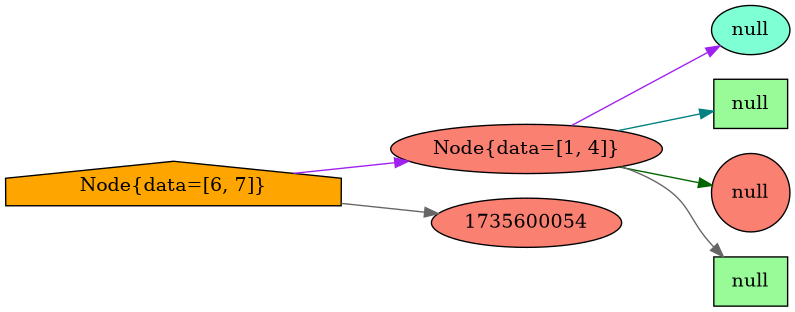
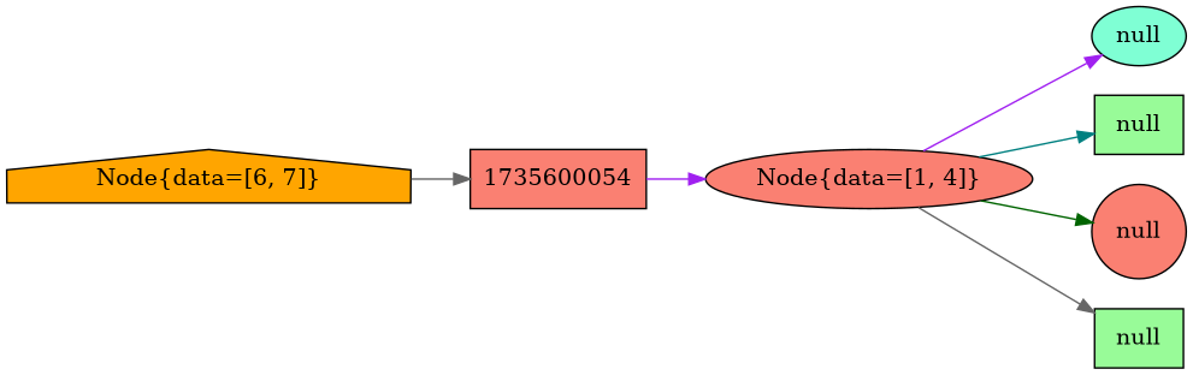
  digraph {
    rankdir=LR
    node [fillcolor=salmon shape=box style=filled]
    edge [color=purple]
    n1 [fillcolor=orange label="Node{data=[6, 7]}" shape=house]
    n2 [label="Node{data=[1, 4]}" shape=ellipse]
-   1735600054 [shape=ellipse]
+   1735600054
    n4 [fillcolor=aquamarine label=null shape=ellipse]
    n5 [fillcolor=palegreen label=null]
    n6 [label=null shape=circle]
    n7 [fillcolor=palegreen label=null]
-   n1 -> n2
+   1735600054 -> n2
    n1 -> 1735600054 [color=gray40]
    n2 -> n4
    n2 -> n5 [color=teal]
    n2 -> n6 [color=darkgreen]
    n2 -> n7 [color=gray40]
  }
